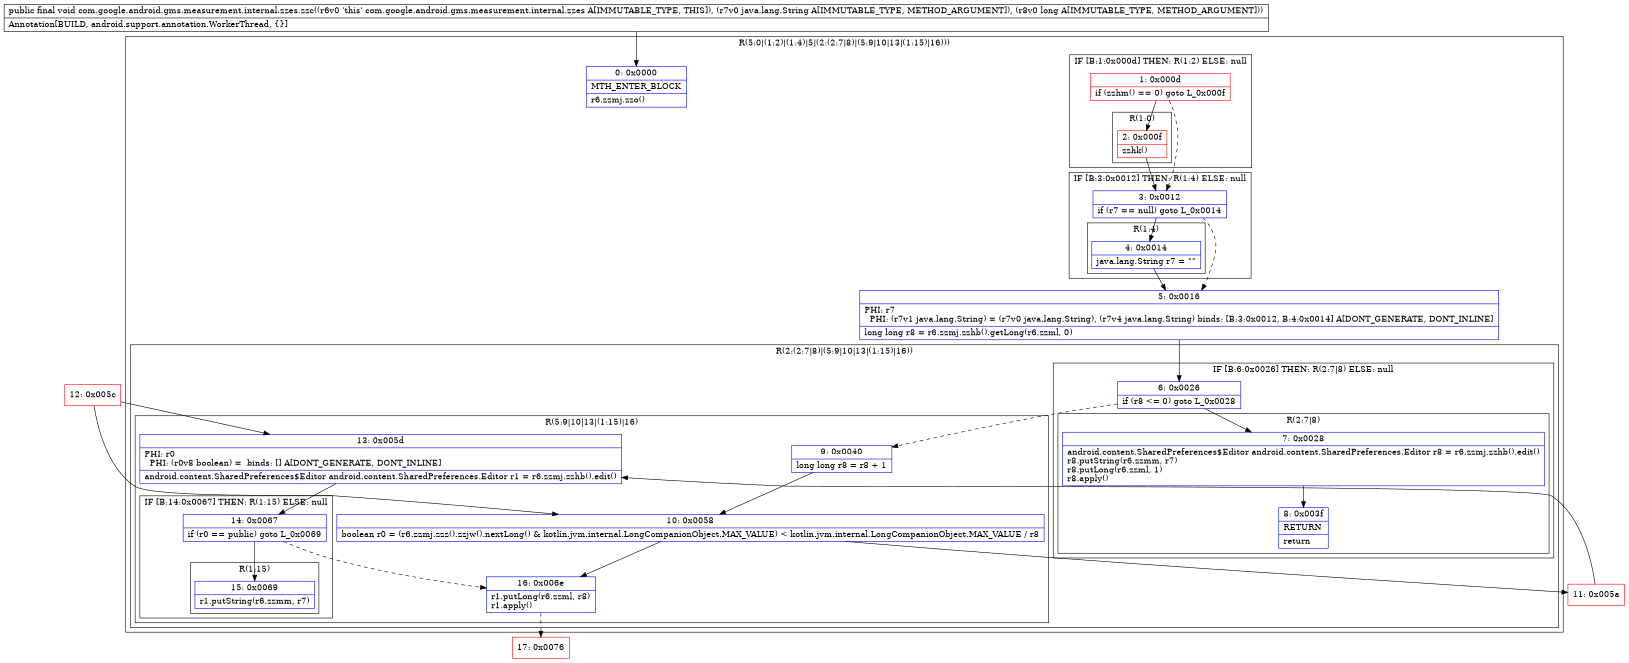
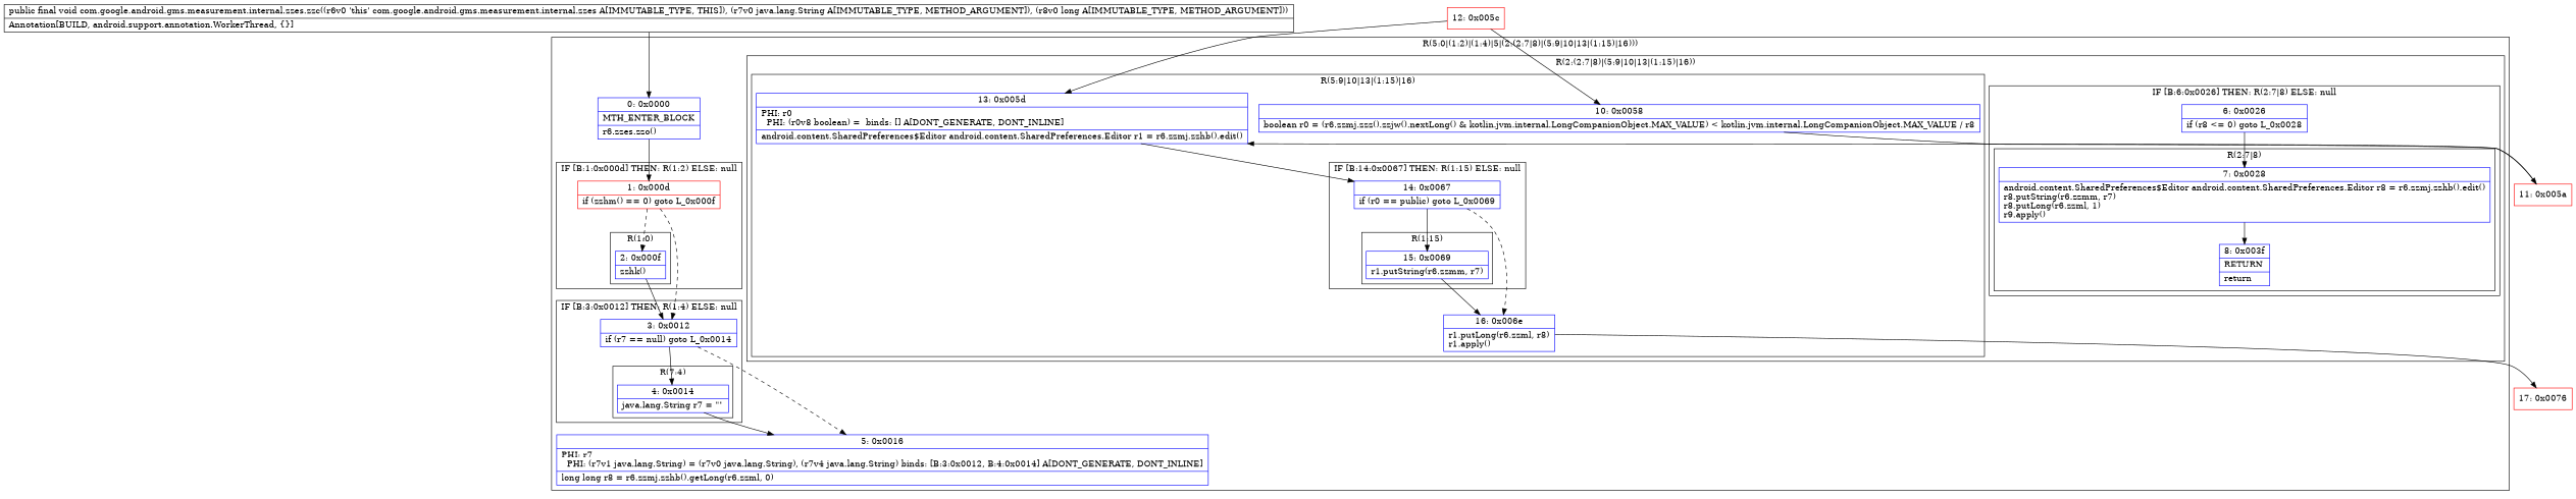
  digraph {
    node [color=blue shape=record]
-   n1 [color=red label="{2\:\ 0x000f|zzhk()\l}"]
+   n1 [label="{2\:\ 0x000f|zzhk()\l}"]
    n2 [color=red label="{1\:\ 0x000d|if (zzhm() == 0) goto L_0x000f\l}"]
    n3 [label="{4\:\ 0x0014|java.lang.String r7 = \"\"\l}"]
    n4 [label="{3\:\ 0x0012|if (r7 == null) goto L_0x0014\l}"]
-   n5 [label="{7\:\ 0x0028|android.content.SharedPreferences$Editor android.content.SharedPreferences.Editor r8 = r6.zzmj.zzhb().edit()\lr8.putString(r6.zzmm, r7)\lr8.putLong(r6.zzml, 1)\lr8.apply()\l}"]
+   n5 [label="{7\:\ 0x0028|android.content.SharedPreferences$Editor android.content.SharedPreferences.Editor r8 = r6.zzmj.zzhb().edit()\lr8.putString(r6.zzmm, r7)\lr8.putLong(r6.zzml, 1)\lr9.apply()\l}"]
    n6 [label="{8\:\ 0x003f|RETURN\l|return\l}"]
    n7 [label="{6\:\ 0x0026|if (r8 \<= 0) goto L_0x0028\l}"]
    n8 [label="{15\:\ 0x0069|r1.putString(r6.zzmm, r7)\l}"]
    n9 [label="{14\:\ 0x0067|if (r0 == public) goto L_0x0069\l}"]
-   n10 [label="{9\:\ 0x0040|long long r8 = r8 + 1\l}"]
    n11 [label="{10\:\ 0x0058|boolean r0 = (r6.zzmj.zzz().zzjw().nextLong() & kotlin.jvm.internal.LongCompanionObject.MAX_VALUE) \< kotlin.jvm.internal.LongCompanionObject.MAX_VALUE \/ r8\l}"]
    n12 [label="{13\:\ 0x005d|PHI: r0 \l  PHI: (r0v8 boolean) =  binds: [] A[DONT_GENERATE, DONT_INLINE]\l|android.content.SharedPreferences$Editor android.content.SharedPreferences.Editor r1 = r6.zzmj.zzhb().edit()\l}"]
    n13 [label="{16\:\ 0x006e|r1.putLong(r6.zzml, r8)\lr1.apply()\l}"]
-   n14 [label="{0\:\ 0x0000|MTH_ENTER_BLOCK\l|r6.zzmj.zzo()\l}"]
+   n14 [label="{0\:\ 0x0000|MTH_ENTER_BLOCK\l|r6.zzes.zzo()\l}"]
    n15 [label="{5\:\ 0x0016|PHI: r7 \l  PHI: (r7v1 java.lang.String) = (r7v0 java.lang.String), (r7v4 java.lang.String) binds: [B:3:0x0012, B:4:0x0014] A[DONT_GENERATE, DONT_INLINE]\l|long long r8 = r6.zzmj.zzhb().getLong(r6.zzml, 0)\l}"]
    n16 [color=red label="{11\:\ 0x005a}"]
    n17 [color=red label="{17\:\ 0x0076}"]
    n18 [color=red label="{12\:\ 0x005c}"]
    n19 [label="{public final void com.google.android.gms.measurement.internal.zzes.zzc((r6v0 'this' com.google.android.gms.measurement.internal.zzes A[IMMUTABLE_TYPE, THIS]), (r7v0 java.lang.String A[IMMUTABLE_TYPE, METHOD_ARGUMENT]), (r8v0 long A[IMMUTABLE_TYPE, METHOD_ARGUMENT]))  | Annotation[BUILD, android.support.annotation.WorkerThread, \{\}]\l}" color=""]
    subgraph cluster_1 {
      label="R(5:0|(1:2)|(1:4)|5|(2:(2:7|8)|(5:9|10|13|(1:15)|16)))"
      n14
      n15
      subgraph cluster_2 {
        label="IF [B:1:0x000d] THEN: R(1:2) ELSE: null"
        n2
        subgraph cluster_3 {
          label="R(1:0)"
          n1
        }
      }
      subgraph cluster_4 {
        label="IF [B:3:0x0012] THEN: R(1:4) ELSE: null"
        n4
        subgraph cluster_5 {
-         label="R(1:4)"
+         label="R(7:4)"
          n3
        }
      }
      subgraph cluster_6 {
        label="R(2:(2:7|8)|(5:9|10|13|(1:15)|16))"
        subgraph cluster_7 {
          label="IF [B:6:0x0026] THEN: R(2:7|8) ELSE: null"
          n7
          subgraph cluster_8 {
            label="R(2:7|8)"
            n5
            n6
          }
        }
        subgraph cluster_9 {
          label="R(5:9|10|13|(1:15)|16)"
-         n10
          n11
          n12
          n13
          subgraph cluster_10 {
            label="IF [B:14:0x0067] THEN: R(1:15) ELSE: null"
            n9
            subgraph cluster_11 {
              label="R(1:15)"
              n8
            }
          }
        }
      }
    }
    n1 -> n4
-   n2 -> n1
+   n2 -> n1 [style=dashed]
    n2 -> n4 [style=dashed]
    n3 -> n15
    n4 -> n3
    n4 -> n15 [style=dashed]
    n5 -> n6
    n7 -> n5
-   n7 -> n10 [style=dashed]
-   n11 -> n13
+   n8 -> n13
    n9 -> n8
    n9 -> n13 [style=dashed]
-   n10 -> n11
    n11 -> n16
    n12 -> n9
-   n13 -> n17 [style=dashed]
-   n15 -> n7
+   n13 -> n17
+   n14 -> n2
    n16 -> n12
    n18 -> n11
    n18 -> n12
    n19 -> n14
  }
